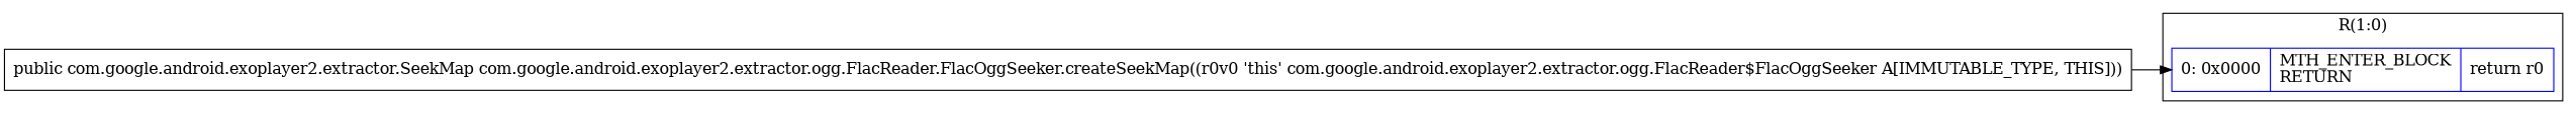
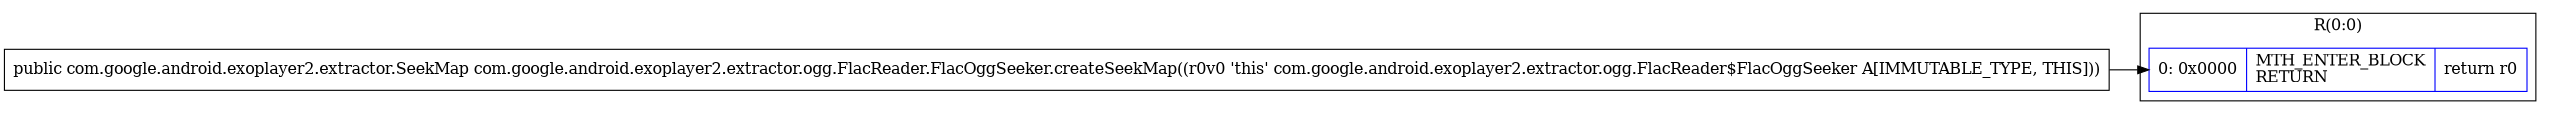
  digraph {
    rankdir=LR
    node [shape=record]
    n1 [color=blue label="{0\:\ 0x0000|MTH_ENTER_BLOCK\lRETURN\l|return r0\l}"]
    n2 [label="{public com.google.android.exoplayer2.extractor.SeekMap com.google.android.exoplayer2.extractor.ogg.FlacReader.FlacOggSeeker.createSeekMap((r0v0 'this' com.google.android.exoplayer2.extractor.ogg.FlacReader$FlacOggSeeker A[IMMUTABLE_TYPE, THIS])) }"]
    subgraph cluster_1 {
-     label="R(1:0)"
+     label="R(0:0)"
      n1
    }
    n2 -> n1
  }
